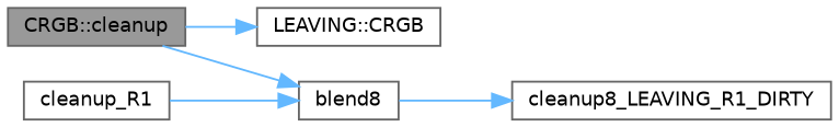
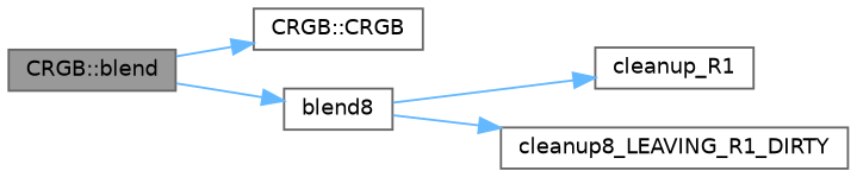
  digraph {
    rankdir=LR
    node [color=grey40 fillcolor=white fontname=Helvetica fontsize=10 shape=box style=filled]
    edge [color=steelblue1 fontname=Helvetica fontsize=10 labelfontname=Helvetica labelfontsize=10 style=solid]
-   n1 [color=gray40 fillcolor=grey60 fontcolor=black height=0.2 label="CRGB::cleanup" width=0.4]
-   n2 [height=0.2 label="LEAVING::CRGB" width=0.4]
+   n1 [color=gray40 fillcolor=grey60 fontcolor=black height=0.2 label="CRGB::blend" width=0.4]
+   n2 [height=0.2 label="CRGB::CRGB" width=0.4]
    n3 [height=0.2 label=blend8 width=0.4]
    n4 [height=0.2 label=cleanup_R1 width=0.4]
    n5 [height=0.2 label=cleanup8_LEAVING_R1_DIRTY width=0.4]
    n1 -> n2
    n1 -> n3
-   n4 -> n3
+   n3 -> n4
    n3 -> n5
  }
